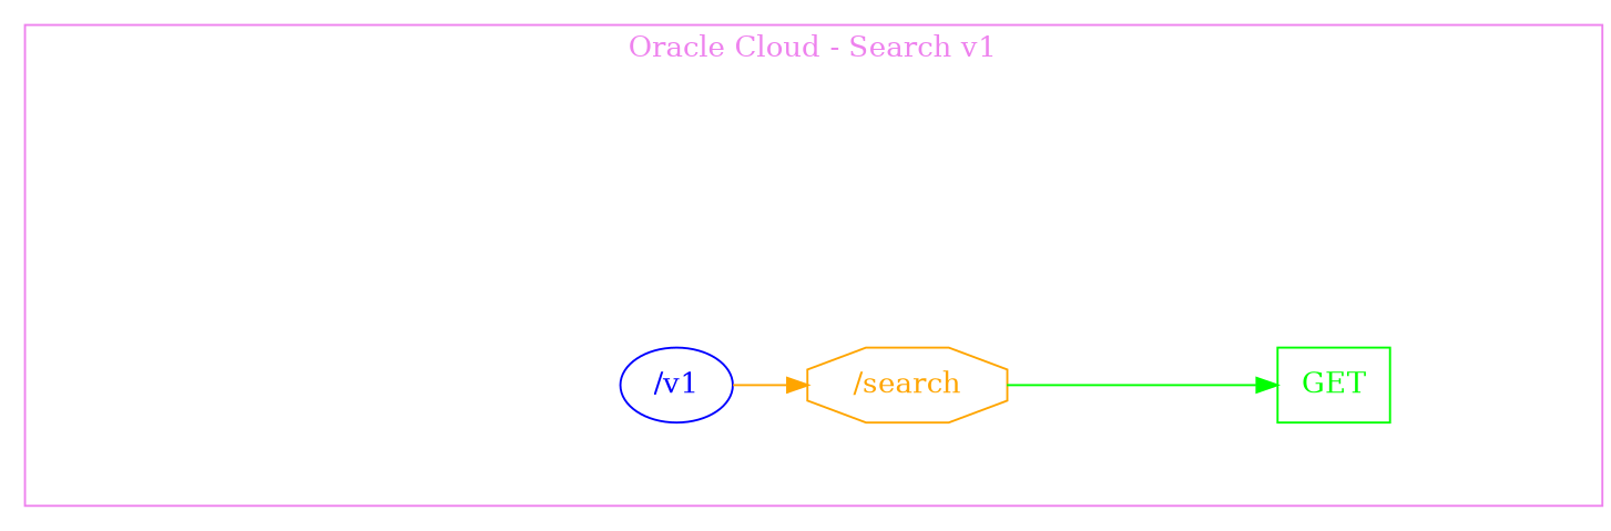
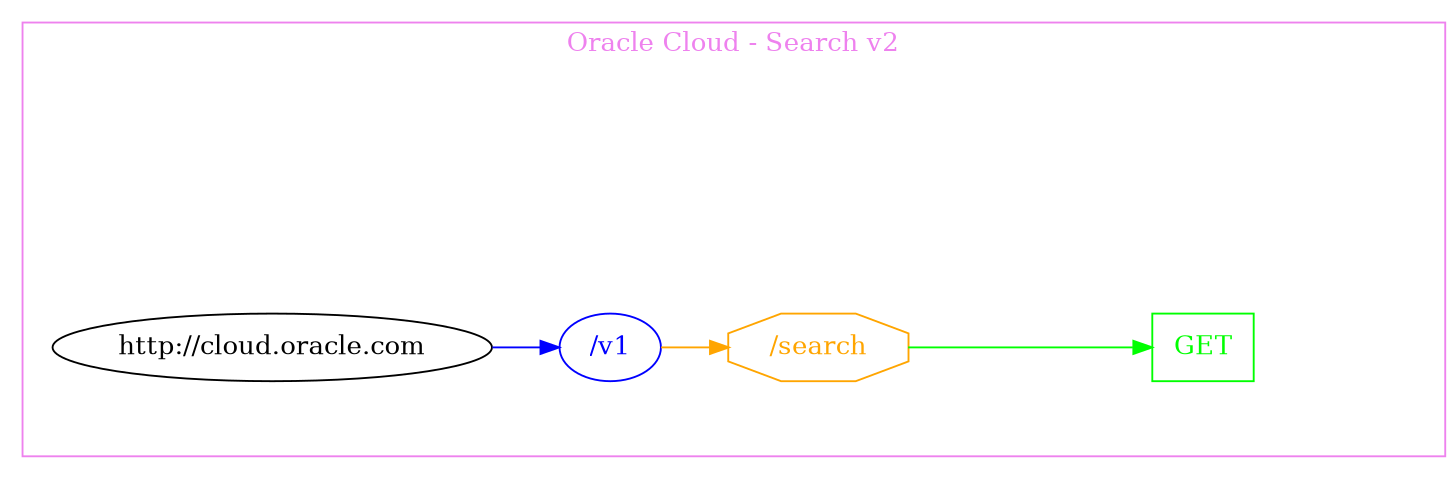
  digraph {
    rankdir=LR
    node [shape=ellipse]
    n1 [color=green fontcolor=green label=GET shape=box]
    n2 [color=orange fontcolor=orange label="/search" shape=octagon]
    n3 [color=blue fontcolor=blue label="/v1"]
+   n4 [color=black fontcolor=black label="http://cloud.oracle.com"]
    subgraph cluster_1 {
      color=violet
      fontcolor=violet
-     label="Oracle Cloud - Search v1"
+     label="Oracle Cloud - Search v2"
      subgraph cluster_2 {
        color=white
        fontcolor=white
+       n4
        subgraph cluster_3 {
          color=white
          fontcolor=white
          n3
          subgraph cluster_4 {
            color=white
            fontcolor=white
            n2
            subgraph cluster_5 {
              color=white
              fontcolor=white
              n1
            }
          }
        }
      }
    }
    n2 -> n1 [color=green fontcolor=green]
    n3 -> n2 [color=orange fontcolor=orange]
+   n4 -> n3 [color=blue fontcolor=blue]
  }
